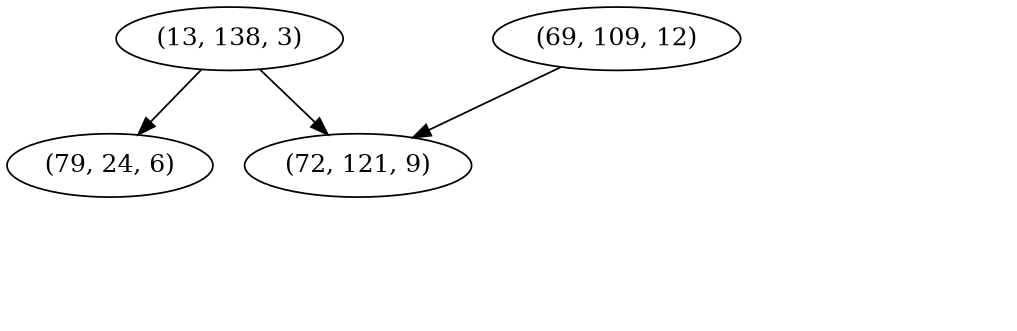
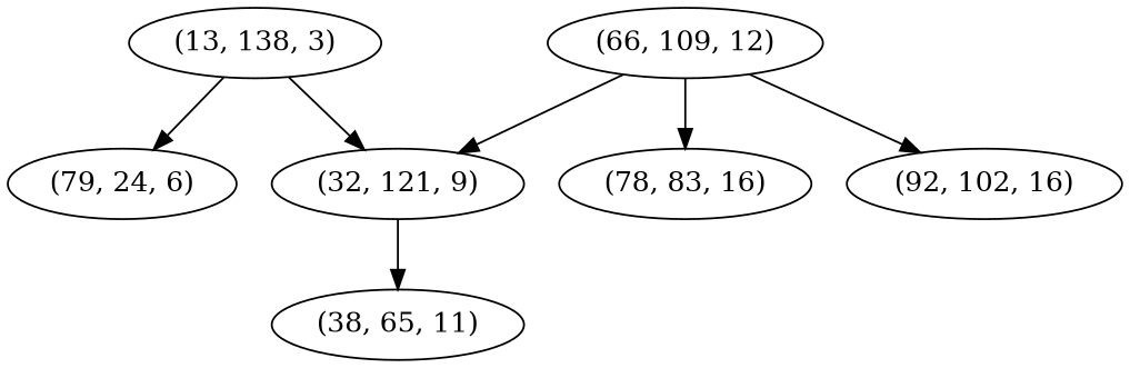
  digraph {
    n1 [label="(13, 138, 3)"]
    n2 [label="(79, 24, 6)"]
-   "(32, 121, 9)" [label="(72, 121, 9)"]
-   "(69, 109, 12)"
+   "(32, 121, 9)"
+   "(38, 65, 11)"
+   "(69, 109, 12)" [label="(66, 109, 12)"]
+   "(78, 83, 16)"
+   "(92, 102, 16)"
    n1 -> n2
    n1 -> "(32, 121, 9)"
+   "(32, 121, 9)" -> "(38, 65, 11)"
    "(69, 109, 12)" -> "(32, 121, 9)"
+   "(69, 109, 12)" -> "(78, 83, 16)"
+   "(69, 109, 12)" -> "(92, 102, 16)"
  }
